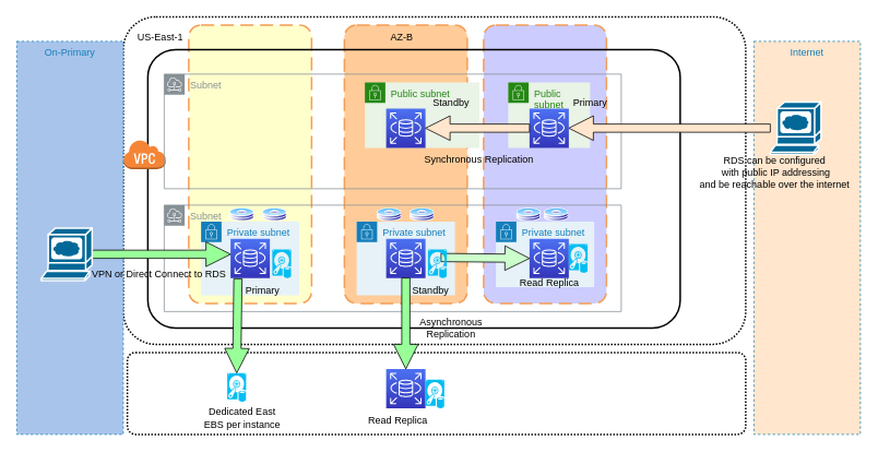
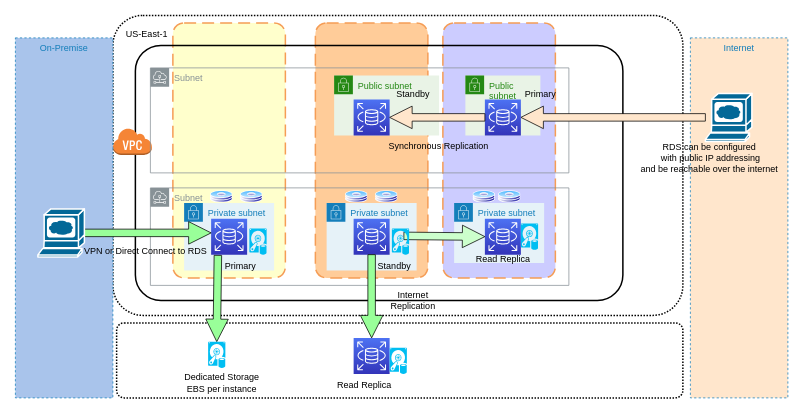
  <mxCell id="0" />
  <mxCell id="1" parent="0" />
  <mxCell id="2" value="" style="rounded=1;arcSize=10;dashed=1;fillColor=none;gradientColor=none;dashPattern=1 1;strokeWidth=2;" parent="1" vertex="1"><mxGeometry x="150" y="20" width="760" height="400" as="geometry" /></mxCell>
  <mxCell id="3" value="" style="rounded=1;arcSize=10;dashed=1;strokeColor=#F59D56;fillColor=#FFFFCC;gradientColor=none;dashPattern=8 4;strokeWidth=2;" parent="1" vertex="1"><mxGeometry x="230" y="30" width="150" height="340" as="geometry" /></mxCell>
  <mxCell id="4" value="" style="rounded=1;arcSize=10;dashed=1;strokeColor=#F59D56;fillColor=#FFCC99;gradientColor=none;dashPattern=8 4;strokeWidth=2;" parent="1" vertex="1"><mxGeometry x="420" y="30" width="150" height="340" as="geometry" /></mxCell>
  <mxCell id="5" value="" style="rounded=1;arcSize=10;dashed=1;strokeColor=#F59D56;fillColor=#CCCCFF;gradientColor=none;dashPattern=8 4;strokeWidth=2;" parent="1" vertex="1"><mxGeometry x="590" y="30" width="150" height="340" as="geometry" /></mxCell>
  <mxCell id="6" value="" style="rounded=1;arcSize=10;dashed=0;fillColor=none;gradientColor=none;strokeWidth=2;" parent="1" vertex="1"><mxGeometry x="180" y="60" width="650" height="340" as="geometry" /></mxCell>
  <mxCell id="7" value="" style="dashed=0;html=1;shape=mxgraph.aws3.virtual_private_cloud;fillColor=#F58536;gradientColor=none;dashed=0;" parent="1" vertex="1"><mxGeometry x="150" y="170" width="52" height="36" as="geometry" /></mxCell>
  <mxCell id="8" value="Subnet" style="sketch=0;outlineConnect=0;gradientColor=none;html=1;whiteSpace=wrap;fontSize=12;fontStyle=0;shape=mxgraph.aws4.group;grIcon=mxgraph.aws4.group_subnet;strokeColor=#879196;fillColor=none;verticalAlign=top;align=left;spacingLeft=30;fontColor=#879196;dashed=0;" parent="1" vertex="1"><mxGeometry x="200" y="90" width="558" height="140" as="geometry" /></mxCell>
  <mxCell id="9" value="Private subnet" style="points=[[0,0],[0.25,0],[0.5,0],[0.75,0],[1,0],[1,0.25],[1,0.5],[1,0.75],[1,1],[0.75,1],[0.5,1],[0.25,1],[0,1],[0,0.75],[0,0.5],[0,0.25]];outlineConnect=0;gradientColor=none;html=1;whiteSpace=wrap;fontSize=12;fontStyle=0;container=1;pointerEvents=0;collapsible=0;recursiveResize=0;shape=mxgraph.aws4.group;grIcon=mxgraph.aws4.group_security_group;grStroke=0;strokeColor=#147EBA;fillColor=#E6F2F8;verticalAlign=top;align=left;spacingLeft=30;fontColor=#147EBA;dashed=0;" parent="1" vertex="1"><mxGeometry x="605" y="270" width="120" height="80" as="geometry" /></mxCell>
  <mxCell id="10" value="Public subnet" style="points=[[0,0],[0.25,0],[0.5,0],[0.75,0],[1,0],[1,0.25],[1,0.5],[1,0.75],[1,1],[0.75,1],[0.5,1],[0.25,1],[0,1],[0,0.75],[0,0.5],[0,0.25]];outlineConnect=0;gradientColor=none;html=1;whiteSpace=wrap;fontSize=12;fontStyle=0;container=1;pointerEvents=0;collapsible=0;recursiveResize=0;shape=mxgraph.aws4.group;grIcon=mxgraph.aws4.group_security_group;grStroke=0;strokeColor=#248814;fillColor=#E9F3E6;verticalAlign=top;align=left;spacingLeft=30;fontColor=#248814;dashed=0;" parent="1" vertex="1"><mxGeometry x="445" y="100" width="140" height="80" as="geometry" /></mxCell>
  <mxCell id="11" value="" style="sketch=0;points=[[0,0,0],[0.25,0,0],[0.5,0,0],[0.75,0,0],[1,0,0],[0,1,0],[0.25,1,0],[0.5,1,0],[0.75,1,0],[1,1,0],[0,0.25,0],[0,0.5,0],[0,0.75,0],[1,0.25,0],[1,0.5,0],[1,0.75,0]];outlineConnect=0;fontColor=#232F3E;gradientColor=#4D72F3;gradientDirection=north;fillColor=#3334B9;strokeColor=#ffffff;dashed=0;verticalLabelPosition=bottom;verticalAlign=top;align=center;html=1;fontSize=12;fontStyle=0;aspect=fixed;shape=mxgraph.aws4.resourceIcon;resIcon=mxgraph.aws4.rds;" vertex="1" parent="10"><mxGeometry x="26" y="32" width="48" height="48" as="geometry" /></mxCell>
  <mxCell id="12" value="Standby" style="text;html=1;align=center;verticalAlign=middle;resizable=0;points=[];autosize=1;strokeColor=none;fillColor=none;" vertex="1" parent="10"><mxGeometry x="70" y="10" width="70" height="30" as="geometry" /></mxCell>
  <mxCell id="13" value="Subnet" style="sketch=0;outlineConnect=0;gradientColor=none;html=1;whiteSpace=wrap;fontSize=12;fontStyle=0;shape=mxgraph.aws4.group;grIcon=mxgraph.aws4.group_subnet;strokeColor=#879196;fillColor=none;verticalAlign=top;align=left;spacingLeft=30;fontColor=#879196;dashed=0;" parent="1" vertex="1"><mxGeometry x="200" y="250" width="558" height="130" as="geometry" /></mxCell>
  <mxCell id="14" value="" style="rounded=1;arcSize=10;dashed=1;fillColor=none;gradientColor=none;dashPattern=1 1;strokeWidth=2;" parent="1" vertex="1"><mxGeometry x="155" y="430" width="755" height="100" as="geometry" /></mxCell>
  <mxCell id="15" value="Public subnet" style="points=[[0,0],[0.25,0],[0.5,0],[0.75,0],[1,0],[1,0.25],[1,0.5],[1,0.75],[1,1],[0.75,1],[0.5,1],[0.25,1],[0,1],[0,0.75],[0,0.5],[0,0.25]];outlineConnect=0;gradientColor=none;html=1;whiteSpace=wrap;fontSize=12;fontStyle=0;container=1;pointerEvents=0;collapsible=0;recursiveResize=0;shape=mxgraph.aws4.group;grIcon=mxgraph.aws4.group_security_group;grStroke=0;strokeColor=#248814;fillColor=#E9F3E6;verticalAlign=top;align=left;spacingLeft=30;fontColor=#248814;dashed=0;" parent="1" vertex="1"><mxGeometry x="620" y="100" width="100" height="80" as="geometry" /></mxCell>
  <mxCell id="16" value="Private subnet" style="points=[[0,0],[0.25,0],[0.5,0],[0.75,0],[1,0],[1,0.25],[1,0.5],[1,0.75],[1,1],[0.75,1],[0.5,1],[0.25,1],[0,1],[0,0.75],[0,0.5],[0,0.25]];outlineConnect=0;gradientColor=none;html=1;whiteSpace=wrap;fontSize=12;fontStyle=0;container=1;pointerEvents=0;collapsible=0;recursiveResize=0;shape=mxgraph.aws4.group;grIcon=mxgraph.aws4.group_security_group;grStroke=0;strokeColor=#147EBA;fillColor=#E6F2F8;verticalAlign=top;align=left;spacingLeft=30;fontColor=#147EBA;dashed=0;" parent="1" vertex="1"><mxGeometry x="435" y="270" width="120" height="90" as="geometry" /></mxCell>
  <mxCell id="17" value="" style="sketch=0;points=[[0,0,0],[0.25,0,0],[0.5,0,0],[0.75,0,0],[1,0,0],[0,1,0],[0.25,1,0],[0.5,1,0],[0.75,1,0],[1,1,0],[0,0.25,0],[0,0.5,0],[0,0.75,0],[1,0.25,0],[1,0.5,0],[1,0.75,0]];outlineConnect=0;fontColor=#232F3E;gradientColor=#4D72F3;gradientDirection=north;fillColor=#3334B9;strokeColor=#ffffff;dashed=0;verticalLabelPosition=bottom;verticalAlign=top;align=center;html=1;fontSize=12;fontStyle=0;aspect=fixed;shape=mxgraph.aws4.resourceIcon;resIcon=mxgraph.aws4.rds;" vertex="1" parent="16"><mxGeometry x="36" y="21" width="48" height="48" as="geometry" /></mxCell>
  <mxCell id="18" value="Standby" style="text;html=1;align=center;verticalAlign=middle;resizable=0;points=[];autosize=1;strokeColor=none;fillColor=none;" vertex="1" parent="16"><mxGeometry x="55" y="69" width="70" height="30" as="geometry" /></mxCell>
  <mxCell id="19" value="Private subnet" style="points=[[0,0],[0.25,0],[0.5,0],[0.75,0],[1,0],[1,0.25],[1,0.5],[1,0.75],[1,1],[0.75,1],[0.5,1],[0.25,1],[0,1],[0,0.75],[0,0.5],[0,0.25]];outlineConnect=0;gradientColor=none;html=1;whiteSpace=wrap;fontSize=12;fontStyle=0;container=1;pointerEvents=0;collapsible=0;recursiveResize=0;shape=mxgraph.aws4.group;grIcon=mxgraph.aws4.group_security_group;grStroke=0;strokeColor=#147EBA;fillColor=#E6F2F8;verticalAlign=top;align=left;spacingLeft=30;fontColor=#147EBA;dashed=0;" parent="1" vertex="1"><mxGeometry x="245" y="270" width="120" height="90" as="geometry" /></mxCell>
  <mxCell id="20" value="" style="sketch=0;points=[[0,0,0],[0.25,0,0],[0.5,0,0],[0.75,0,0],[1,0,0],[0,1,0],[0.25,1,0],[0.5,1,0],[0.75,1,0],[1,1,0],[0,0.25,0],[0,0.5,0],[0,0.75,0],[1,0.25,0],[1,0.5,0],[1,0.75,0]];outlineConnect=0;fontColor=#232F3E;gradientColor=#4D72F3;gradientDirection=north;fillColor=#3334B9;strokeColor=#ffffff;dashed=0;verticalLabelPosition=bottom;verticalAlign=top;align=center;html=1;fontSize=12;fontStyle=0;aspect=fixed;shape=mxgraph.aws4.resourceIcon;resIcon=mxgraph.aws4.rds;" vertex="1" parent="19"><mxGeometry x="36" y="21" width="48" height="48" as="geometry" /></mxCell>
  <mxCell id="21" value="Primary" style="text;html=1;align=center;verticalAlign=middle;resizable=0;points=[];autosize=1;strokeColor=none;fillColor=none;" vertex="1" parent="19"><mxGeometry x="45" y="69" width="60" height="30" as="geometry" /></mxCell>
- <mxCell id="22" value="AZ-B" style="text;html=1;align=center;verticalAlign=middle;resizable=0;points=[];autosize=1;strokeColor=none;fillColor=none;" parent="1" vertex="1"><mxGeometry x="465" y="30" width="50" height="30" as="geometry" /></mxCell>
  <mxCell id="23" value="US-East-1" style="text;html=1;align=center;verticalAlign=middle;resizable=0;points=[];autosize=1;strokeColor=none;fillColor=none;" parent="1" vertex="1"><mxGeometry x="155" y="30" width="80" height="30" as="geometry" /></mxCell>
- <mxCell id="24" value="On-Primary" style="fillColor=#A9C4EB;strokeColor=#147EBA;dashed=1;verticalAlign=top;fontStyle=0;fontColor=#147EBA;" vertex="1" parent="1"><mxGeometry x="20" y="50" width="130" height="480" as="geometry" /></mxCell>
+ <mxCell id="24" value="On-Premise" style="fillColor=#A9C4EB;strokeColor=#147EBA;dashed=1;verticalAlign=top;fontStyle=0;fontColor=#147EBA;" vertex="1" parent="1"><mxGeometry x="20" y="50" width="130" height="480" as="geometry" /></mxCell>
  <mxCell id="25" value="Internet" style="fillColor=#FFE6CC;strokeColor=#147EBA;dashed=1;verticalAlign=top;fontStyle=0;fontColor=#147EBA;" vertex="1" parent="1"><mxGeometry x="920" y="50" width="130" height="480" as="geometry" /></mxCell>
  <mxCell id="26" style="edgeStyle=orthogonalEdgeStyle;rounded=0;orthogonalLoop=1;jettySize=auto;html=1;shape=arrow;fillColor=#99FF99;" edge="1" parent="1" source="27" target="20"><mxGeometry relative="1" as="geometry"><Array as="points"><mxPoint x="305" y="310" /><mxPoint x="305" y="400" /><mxPoint x="197" y="400" /><mxPoint x="197" y="310" /></Array></mxGeometry></mxCell>
  <mxCell id="27" value="" style="shape=mxgraph.cisco.computers_and_peripherals.web_browser;html=1;pointerEvents=1;dashed=0;fillColor=#036897;strokeColor=#ffffff;strokeWidth=2;verticalLabelPosition=bottom;verticalAlign=top;align=center;outlineConnect=0;" vertex="1" parent="1"><mxGeometry x="50" y="278" width="62" height="64" as="geometry" /></mxCell>
  <mxCell id="28" value="" style="edgeStyle=orthogonalEdgeStyle;shape=arrow;rounded=0;orthogonalLoop=1;jettySize=auto;html=1;fillColor=#FFE6CC;" edge="1" parent="1" source="29" target="50"><mxGeometry relative="1" as="geometry" /></mxCell>
  <mxCell id="29" value="" style="shape=mxgraph.cisco.computers_and_peripherals.web_browser;html=1;pointerEvents=1;dashed=0;fillColor=#036897;strokeColor=#ffffff;strokeWidth=2;verticalLabelPosition=bottom;verticalAlign=top;align=center;outlineConnect=0;" vertex="1" parent="1"><mxGeometry x="940" y="124" width="62" height="64" as="geometry" /></mxCell>
  <mxCell id="30" value="" style="sketch=0;points=[[0,0,0],[0.25,0,0],[0.5,0,0],[0.75,0,0],[1,0,0],[0,1,0],[0.25,1,0],[0.5,1,0],[0.75,1,0],[1,1,0],[0,0.25,0],[0,0.5,0],[0,0.75,0],[1,0.25,0],[1,0.5,0],[1,0.75,0]];outlineConnect=0;fontColor=#232F3E;gradientColor=#4D72F3;gradientDirection=north;fillColor=#3334B9;strokeColor=#ffffff;dashed=0;verticalLabelPosition=bottom;verticalAlign=top;align=center;html=1;fontSize=12;fontStyle=0;aspect=fixed;shape=mxgraph.aws4.resourceIcon;resIcon=mxgraph.aws4.rds;" vertex="1" parent="1"><mxGeometry x="646" y="291" width="48" height="48" as="geometry" /></mxCell>
  <mxCell id="31" value="Read Replica" style="text;html=1;align=center;verticalAlign=middle;resizable=0;points=[];autosize=1;strokeColor=none;fillColor=none;" vertex="1" parent="1"><mxGeometry x="620" y="330" width="100" height="30" as="geometry" /></mxCell>
  <mxCell id="32" value="" style="aspect=fixed;perimeter=ellipsePerimeter;html=1;align=center;shadow=0;dashed=0;spacingTop=3;image;image=img/lib/active_directory/hard_disk.svg;fillColor=#FFE6CC;" vertex="1" parent="1"><mxGeometry x="320" y="253.8" width="30" height="16.2" as="geometry" /></mxCell>
  <mxCell id="33" value="" style="aspect=fixed;perimeter=ellipsePerimeter;html=1;align=center;shadow=0;dashed=0;spacingTop=3;image;image=img/lib/active_directory/hard_disk.svg;fillColor=#FFE6CC;" vertex="1" parent="1"><mxGeometry x="280" y="253.8" width="30" height="16.2" as="geometry" /></mxCell>
  <mxCell id="34" value="" style="aspect=fixed;perimeter=ellipsePerimeter;html=1;align=center;shadow=0;dashed=0;spacingTop=3;image;image=img/lib/active_directory/hard_disk.svg;fillColor=#FFE6CC;" vertex="1" parent="1"><mxGeometry x="460" y="253.8" width="30" height="16.2" as="geometry" /></mxCell>
  <mxCell id="35" value="" style="aspect=fixed;perimeter=ellipsePerimeter;html=1;align=center;shadow=0;dashed=0;spacingTop=3;image;image=img/lib/active_directory/hard_disk.svg;fillColor=#FFE6CC;" vertex="1" parent="1"><mxGeometry x="500" y="253.8" width="30" height="16.2" as="geometry" /></mxCell>
  <mxCell id="36" value="" style="aspect=fixed;perimeter=ellipsePerimeter;html=1;align=center;shadow=0;dashed=0;spacingTop=3;image;image=img/lib/active_directory/hard_disk.svg;fillColor=#FFE6CC;" vertex="1" parent="1"><mxGeometry x="630" y="253.8" width="30" height="16.2" as="geometry" /></mxCell>
  <mxCell id="37" value="" style="aspect=fixed;perimeter=ellipsePerimeter;html=1;align=center;shadow=0;dashed=0;spacingTop=3;image;image=img/lib/active_directory/hard_disk.svg;fillColor=#FFE6CC;" vertex="1" parent="1"><mxGeometry x="664" y="253.8" width="30" height="16.2" as="geometry" /></mxCell>
  <mxCell id="38" value="" style="edgeStyle=orthogonalEdgeStyle;shape=arrow;rounded=0;orthogonalLoop=1;jettySize=auto;html=1;fillColor=#99FF99;entryX=0.5;entryY=0;entryDx=0;entryDy=0;entryPerimeter=0;" edge="1" parent="1" target="39"><mxGeometry relative="1" as="geometry"><mxPoint x="290" y="340" as="sourcePoint" /></mxGeometry></mxCell>
  <mxCell id="39" value="" style="verticalLabelPosition=bottom;html=1;verticalAlign=top;align=center;strokeColor=none;fillColor=#00BEF2;shape=mxgraph.azure.vhd_data_disk;pointerEvents=1;" vertex="1" parent="1"><mxGeometry x="277" y="455" width="23" height="35" as="geometry" /></mxCell>
  <mxCell id="40" value="" style="verticalLabelPosition=bottom;html=1;verticalAlign=top;align=center;strokeColor=none;fillColor=#00BEF2;shape=mxgraph.azure.vhd_data_disk;pointerEvents=1;" vertex="1" parent="1"><mxGeometry x="694" y="297.5" width="23" height="35" as="geometry" /></mxCell>
- <mxCell id="41" value="Dedicated East&lt;br&gt;EBS per instance&lt;br&gt;" style="text;html=1;align=center;verticalAlign=middle;resizable=0;points=[];autosize=1;strokeColor=none;fillColor=none;" vertex="1" parent="1"><mxGeometry x="235" y="490" width="120" height="40" as="geometry" /></mxCell>
+ <mxCell id="41" value="Dedicated Storage&lt;br&gt;EBS per instance&lt;br&gt;" style="text;html=1;align=center;verticalAlign=middle;resizable=0;points=[];autosize=1;strokeColor=none;fillColor=none;" vertex="1" parent="1"><mxGeometry x="235" y="490" width="120" height="40" as="geometry" /></mxCell>
  <mxCell id="42" value="" style="sketch=0;points=[[0,0,0],[0.25,0,0],[0.5,0,0],[0.75,0,0],[1,0,0],[0,1,0],[0.25,1,0],[0.5,1,0],[0.75,1,0],[1,1,0],[0,0.25,0],[0,0.5,0],[0,0.75,0],[1,0.25,0],[1,0.5,0],[1,0.75,0]];outlineConnect=0;fontColor=#232F3E;gradientColor=#4D72F3;gradientDirection=north;fillColor=#3334B9;strokeColor=#ffffff;dashed=0;verticalLabelPosition=bottom;verticalAlign=top;align=center;html=1;fontSize=12;fontStyle=0;aspect=fixed;shape=mxgraph.aws4.resourceIcon;resIcon=mxgraph.aws4.rds;" vertex="1" parent="1"><mxGeometry x="471" y="450" width="48" height="48" as="geometry" /></mxCell>
  <mxCell id="43" value="Read Replica" style="text;html=1;align=center;verticalAlign=middle;resizable=0;points=[];autosize=1;strokeColor=none;fillColor=none;" vertex="1" parent="1"><mxGeometry x="435" y="498" width="100" height="30" as="geometry" /></mxCell>
  <mxCell id="44" value="" style="edgeStyle=orthogonalEdgeStyle;shape=arrow;rounded=0;orthogonalLoop=1;jettySize=auto;html=1;fillColor=#99FF99;entryX=0.5;entryY=0;entryDx=0;entryDy=0;entryPerimeter=0;" edge="1" parent="1" source="17" target="42"><mxGeometry relative="1" as="geometry" /></mxCell>
- <mxCell id="45" value="Asynchronous&lt;br&gt;Replication" style="text;html=1;align=center;verticalAlign=middle;resizable=0;points=[];autosize=1;strokeColor=none;fillColor=none;" vertex="1" parent="1"><mxGeometry x="500" y="380" width="100" height="40" as="geometry" /></mxCell>
+ <mxCell id="45" value="Internet&lt;br&gt;Replication" style="text;html=1;align=center;verticalAlign=middle;resizable=0;points=[];autosize=1;strokeColor=none;fillColor=none;" vertex="1" parent="1"><mxGeometry x="500" y="380" width="100" height="40" as="geometry" /></mxCell>
  <mxCell id="46" value="" style="verticalLabelPosition=bottom;html=1;verticalAlign=top;align=center;strokeColor=none;fillColor=#00BEF2;shape=mxgraph.azure.vhd_data_disk;pointerEvents=1;" vertex="1" parent="1"><mxGeometry x="519" y="463" width="23" height="35" as="geometry" /></mxCell>
  <mxCell id="47" value="" style="verticalLabelPosition=bottom;html=1;verticalAlign=top;align=center;strokeColor=none;fillColor=#00BEF2;shape=mxgraph.azure.vhd_data_disk;pointerEvents=1;" vertex="1" parent="1"><mxGeometry x="332" y="304" width="23" height="35" as="geometry" /></mxCell>
  <mxCell id="48" value="" style="edgeStyle=orthogonalEdgeStyle;shape=arrow;rounded=0;orthogonalLoop=1;jettySize=auto;html=1;fillColor=#CCFFCC;entryX=0;entryY=0.5;entryDx=0;entryDy=0;entryPerimeter=0;exitX=0.696;exitY=0.286;exitDx=0;exitDy=0;exitPerimeter=0;" edge="1" parent="1" source="49" target="30"><mxGeometry relative="1" as="geometry" /></mxCell>
  <mxCell id="49" value="" style="verticalLabelPosition=bottom;html=1;verticalAlign=top;align=center;strokeColor=none;fillColor=#00BEF2;shape=mxgraph.azure.vhd_data_disk;pointerEvents=1;" vertex="1" parent="1"><mxGeometry x="522" y="304" width="23" height="35" as="geometry" /></mxCell>
  <mxCell id="50" value="" style="sketch=0;points=[[0,0,0],[0.25,0,0],[0.5,0,0],[0.75,0,0],[1,0,0],[0,1,0],[0.25,1,0],[0.5,1,0],[0.75,1,0],[1,1,0],[0,0.25,0],[0,0.5,0],[0,0.75,0],[1,0.25,0],[1,0.5,0],[1,0.75,0]];outlineConnect=0;fontColor=#232F3E;gradientColor=#4D72F3;gradientDirection=north;fillColor=#3334B9;strokeColor=#ffffff;dashed=0;verticalLabelPosition=bottom;verticalAlign=top;align=center;html=1;fontSize=12;fontStyle=0;aspect=fixed;shape=mxgraph.aws4.resourceIcon;resIcon=mxgraph.aws4.rds;" vertex="1" parent="1"><mxGeometry x="646" y="132" width="48" height="48" as="geometry" /></mxCell>
  <mxCell id="51" style="edgeStyle=orthogonalEdgeStyle;shape=arrow;rounded=0;orthogonalLoop=1;jettySize=auto;html=1;fillColor=#FFE6CC;" edge="1" parent="1" source="50" target="11"><mxGeometry relative="1" as="geometry" /></mxCell>
  <mxCell id="52" value="Synchronous Replication" style="text;html=1;align=center;verticalAlign=middle;resizable=0;points=[];autosize=1;strokeColor=none;fillColor=none;" vertex="1" parent="1"><mxGeometry x="504" y="180" width="160" height="30" as="geometry" /></mxCell>
  <mxCell id="53" value="Primary" style="text;html=1;align=center;verticalAlign=middle;resizable=0;points=[];autosize=1;strokeColor=none;fillColor=none;" vertex="1" parent="1"><mxGeometry x="690" y="110" width="60" height="30" as="geometry" /></mxCell>
  <mxCell id="54" value="VPN or Direct Connect to RDS&amp;nbsp;" style="text;html=1;align=center;verticalAlign=middle;resizable=0;points=[];autosize=1;strokeColor=none;fillColor=none;" vertex="1" parent="1"><mxGeometry x="100" y="320" width="190" height="30" as="geometry" /></mxCell>
  <mxCell id="55" value="RDS can be configured&lt;br&gt;&amp;nbsp;with public IP addressing &lt;br&gt;and be reachable over the internet" style="text;html=1;align=center;verticalAlign=middle;resizable=0;points=[];autosize=1;strokeColor=none;fillColor=none;" vertex="1" parent="1"><mxGeometry x="840" y="180" width="210" height="60" as="geometry" /></mxCell>
